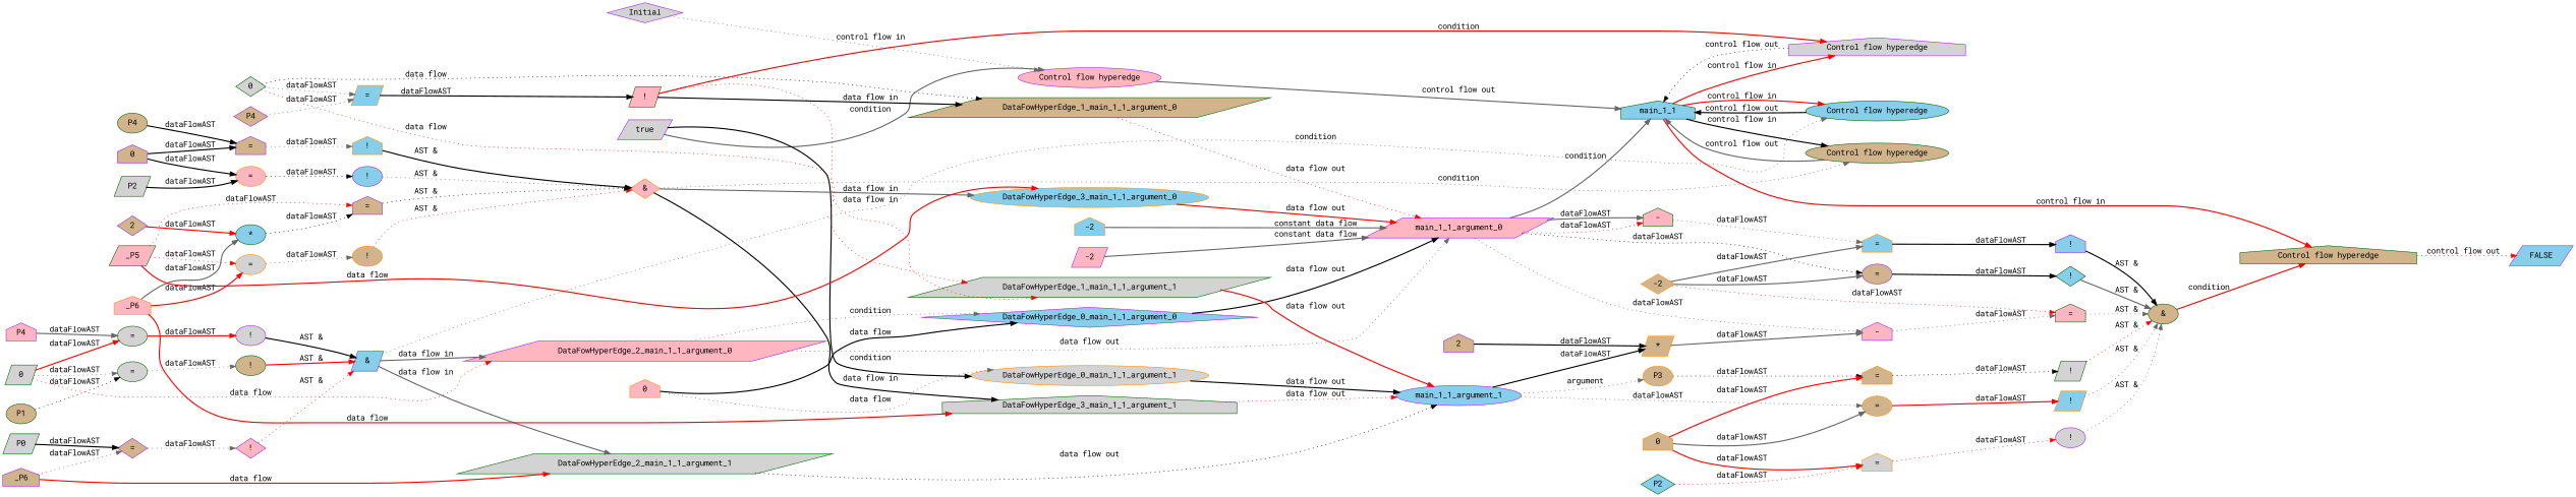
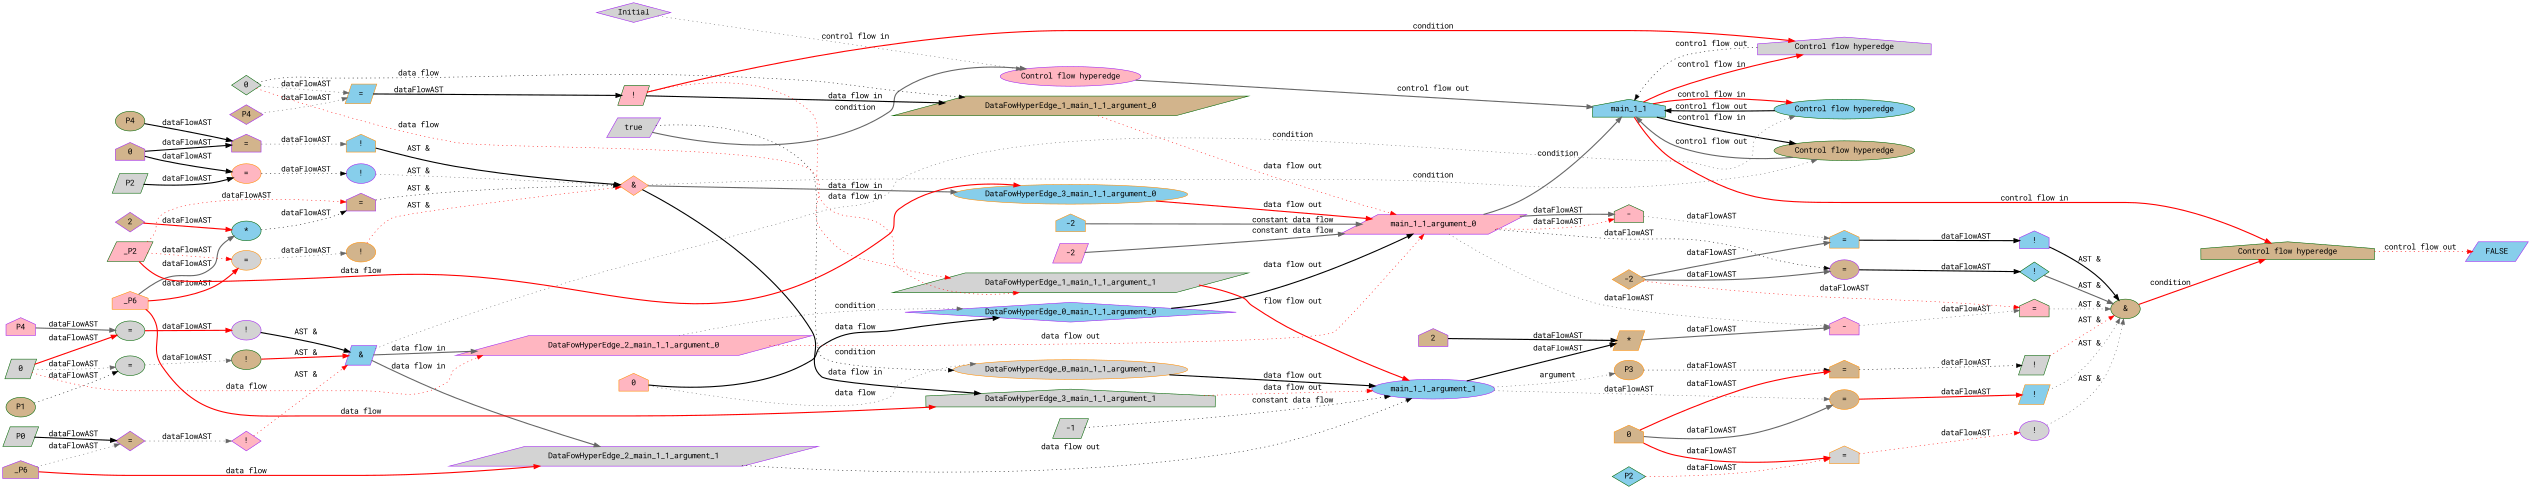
  digraph {
    fontname="Roboto Mono"
    rankdir=LR
    node [color=purple fillcolor=tan fontname="Roboto Mono" shape=house style=filled]
    edge [color=gray40 fontname="Roboto Mono" style=bold]
    n1 [color=darkgreen fillcolor=skyblue label=main_1_1 nodeName=main_1_1]
    n2 [fillcolor=lightgrey label="Control flow hyperedge" nodeName=ControlFowHyperEdge_1]
    n3 [color=darkgreen fillcolor=skyblue label="Control flow hyperedge" nodeName=ControlFowHyperEdge_2 shape=ellipse]
    n4 [color=darkgreen label="Control flow hyperedge" nodeName=ControlFowHyperEdge_3 shape=ellipse]
    n5 [color=darkgreen label="Control flow hyperedge" nodeName=ControlFowHyperEdge_4]
    n6 [fillcolor=skyblue label=FALSE nodeName=FALSE shape=parallelogram]
    n7 [fillcolor=lightgrey label=Initial nodeName=Initial shape=diamond]
    n8 [fillcolor=lightpink label="Control flow hyperedge" nodeName=ControlFowHyperEdge_0 shape=ellipse]
    n9 [fillcolor=lightpink label=main_1_1_argument_0 nodeName=argument0 shape=parallelogram]
    n10 [color=darkgreen fillcolor=lightpink label="-" nodeName=xxxFALSE___main_1_1_4xxxguard5_node_2]
    n11 [fillcolor=lightpink label="-" nodeName=xxxFALSE___main_1_1_4xxxguard3_node_1]
    n12 [label="=" nodeName=xxxFALSE___main_1_1_4xxxguard2_node_1 shape=ellipse]
    n13 [color=darkorange fillcolor=skyblue label="=" nodeName=xxxFALSE___main_1_1_4xxxguard5_node_1]
    n14 [color=darkgreen fillcolor=lightpink label="=" nodeName=xxxFALSE___main_1_1_4xxxguard3_node_0]
    n15 [color=darkgreen fillcolor=skyblue label="!" nodeName=xxxFALSE___main_1_1_4xxxguard2_node_0 shape=diamond]
    n16 [fillcolor=skyblue label=main_1_1_argument_1 nodeName=argument1 shape=ellipse]
    n17 [color=darkorange label="*" nodeName=xxxFALSE___main_1_1_4xxxguard3_node_2 shape=parallelogram]
    n18 [color=darkorange label="=" nodeName=xxxFALSE___main_1_1_4xxxguard_0_node_1 shape=ellipse]
    n19 [color=darkorange label=P3 nodeName=xxxFALSE___main_1_1_4xxxguard1_node_2 shape=ellipse]
    n20 [color=darkorange fillcolor=skyblue label="!" nodeName=xxxFALSE___main_1_1_4xxxguard_0_node_0 shape=parallelogram]
    n21 [fillcolor=lightgrey label=true nodeName=true_0 shape=parallelogram]
    n22 [color=darkorange fillcolor=lightgrey label=DataFowHyperEdge_0_main_1_1_argument_1 nodeName=DataFowHyperEdge_0_main_1_1_argument_1 shape=ellipse]
    n23 [fillcolor=skyblue label=DataFowHyperEdge_0_main_1_1_argument_0 nodeName=DataFowHyperEdge_0_main_1_1_argument_0 shape=diamond]
    n24 [color=darkorange fillcolor=lightpink label=0 nodeName=xxxmain_1_1___Initial_0xxxdataFlow_0_node_0]
    n25 [color=darkgreen fillcolor=lightpink label="!" nodeName=xxxmain_1_1___main_1_1_1xxxguard_0_node_0 shape=parallelogram]
    n26 [color=darkgreen label=DataFowHyperEdge_1_main_1_1_argument_0 nodeName=DataFowHyperEdge_1_main_1_1_argument_0 shape=parallelogram]
    n27 [color=darkgreen fillcolor=lightgrey label=DataFowHyperEdge_1_main_1_1_argument_1 nodeName=DataFowHyperEdge_1_main_1_1_argument_1 shape=parallelogram]
    n28 [color=darkorange fillcolor=skyblue label="=" nodeName=xxxmain_1_1___main_1_1_1xxxguard_0_node_1 shape=parallelogram]
    n29 [label=P4 nodeName=xxxmain_1_1___main_1_1_1xxxguard_0_node_2 shape=diamond]
    n30 [color=darkgreen fillcolor=lightgrey label=0 nodeName=xxxmain_1_1___main_1_1_1xxxdataFlow_0_node_0 shape=diamond]
    n31 [fillcolor=skyblue label="&" nodeName=xxxmain_1_1___main_1_1_2xxx_and shape=parallelogram]
    n32 [fillcolor=lightpink label=DataFowHyperEdge_2_main_1_1_argument_0 nodeName=DataFowHyperEdge_2_main_1_1_argument_0 shape=parallelogram]
-   n33 [color=darkgreen fillcolor=lightgrey label=DataFowHyperEdge_2_main_1_1_argument_1 nodeName=DataFowHyperEdge_2_main_1_1_argument_1 shape=parallelogram]
+   n33 [fillcolor=lightgrey label=DataFowHyperEdge_2_main_1_1_argument_1 nodeName=DataFowHyperEdge_2_main_1_1_argument_1 shape=parallelogram]
    n34 [color=darkgreen label="!" nodeName=xxxmain_1_1___main_1_1_2xxxguard_0_node_0 shape=ellipse]
    n35 [color=darkgreen fillcolor=lightgrey label="=" nodeName=xxxmain_1_1___main_1_1_2xxxguard_0_node_1 shape=ellipse]
    n36 [color=darkgreen label=P1 nodeName=xxxmain_1_1___main_1_1_2xxxguard_0_node_2 shape=ellipse]
    n37 [color=darkgreen fillcolor=lightgrey label=0 nodeName=xxxmain_1_1___main_1_1_2xxxdataFlow_0_node_0 shape=parallelogram]
    n38 [color=darkgreen fillcolor=lightgrey label="=" nodeName=xxxmain_1_1___main_1_1_2xxxguard2_node_1 shape=ellipse]
    n39 [fillcolor=lightgrey label="!" nodeName=xxxmain_1_1___main_1_1_2xxxguard2_node_0 shape=ellipse]
    n40 [fillcolor=lightpink label="!" nodeName=xxxmain_1_1___main_1_1_2xxxguard1_node_0 shape=diamond]
    n41 [label="=" nodeName=xxxmain_1_1___main_1_1_2xxxguard1_node_1 shape=diamond]
    n42 [color=darkgreen fillcolor=lightgrey label=P0 nodeName=xxxmain_1_1___main_1_1_2xxxguard1_node_3 shape=parallelogram]
    n43 [label=_P6 nodeName=xxxmain_1_1___main_1_1_2xxxdataFlow1_node_0]
    n44 [fillcolor=lightpink label=P4 nodeName=xxxmain_1_1___main_1_1_2xxxguard2_node_2]
    n45 [color=darkorange fillcolor=lightpink label="&" nodeName=xxxmain_1_1___main_1_1_3xxx_and shape=diamond]
    n46 [color=darkorange fillcolor=skyblue label=DataFowHyperEdge_3_main_1_1_argument_0 nodeName=DataFowHyperEdge_3_main_1_1_argument_0 shape=ellipse]
    n47 [color=darkgreen fillcolor=lightgrey label=DataFowHyperEdge_3_main_1_1_argument_1 nodeName=DataFowHyperEdge_3_main_1_1_argument_1]
    n48 [fillcolor=skyblue label="!" nodeName=xxxmain_1_1___main_1_1_3xxxguard_0_node_0 shape=ellipse]
    n49 [color=darkorange fillcolor=lightpink label="=" nodeName=xxxmain_1_1___main_1_1_3xxxguard_0_node_1 shape=ellipse]
    n50 [color=darkgreen fillcolor=lightgrey label=P2 nodeName=xxxmain_1_1___main_1_1_3xxxguard_0_node_2 shape=parallelogram]
    n51 [label=0 nodeName=xxxmain_1_1___main_1_1_3xxxguard_0_node_3]
    n52 [label="=" nodeName=xxxmain_1_1___main_1_1_3xxxguard2_node_1]
    n53 [color=darkorange fillcolor=skyblue label="!" nodeName=xxxmain_1_1___main_1_1_3xxxguard2_node_0]
    n54 [color=darkorange label="!" nodeName=xxxmain_1_1___main_1_1_3xxxguard1_node_0 shape=ellipse]
    n55 [color=darkorange fillcolor=lightgrey label="=" nodeName=xxxmain_1_1___main_1_1_3xxxguard1_node_1 shape=ellipse]
    n56 [color=darkorange fillcolor=lightpink label=_P6 nodeName=xxxmain_1_1___main_1_1_3xxxdataFlow1_node_0]
    n57 [color=darkgreen fillcolor=skyblue label="*" nodeName=xxxmain_1_1___main_1_1_3xxxguard3_node_1 shape=ellipse]
    n58 [label="=" nodeName=xxxmain_1_1___main_1_1_3xxxguard3_node_0]
-   n59 [color=darkgreen fillcolor=lightpink label=_P5 nodeName=xxxmain_1_1___main_1_1_3xxxdataFlow_0_node_0 shape=parallelogram]
+   n59 [color=darkgreen fillcolor=lightpink label=_P2 nodeName=xxxmain_1_1___main_1_1_3xxxdataFlow_0_node_0 shape=parallelogram]
    n60 [color=darkgreen label=P4 nodeName=xxxmain_1_1___main_1_1_3xxxguard2_node_2 shape=ellipse]
    n61 [label=2 nodeName=xxxmain_1_1___main_1_1_3xxxguard3_node_2 shape=diamond]
    n62 [color=darkgreen label="&" nodeName=xxxFALSE___main_1_1_4xxx_and shape=ellipse]
    n63 [fillcolor=skyblue label="!" nodeName=xxxFALSE___main_1_1_4xxxguard5_node_0]
    n64 [color=darkorange label=-2 nodeName=xxxFALSE___main_1_1_4xxxguard2_node_3 shape=diamond]
    n65 [label=2 nodeName=xxxFALSE___main_1_1_4xxxguard3_node_3]
    n66 [color=darkgreen fillcolor=lightgrey label="!" nodeName=xxxFALSE___main_1_1_4xxxguard1_node_0 shape=parallelogram]
    n67 [color=darkorange label="=" nodeName=xxxFALSE___main_1_1_4xxxguard1_node_1]
    n68 [color=darkorange label=0 nodeName=xxxFALSE___main_1_1_4xxxguard_0_node_3]
    n69 [color=darkorange fillcolor=lightgrey label="=" nodeName=xxxFALSE___main_1_1_4xxxguard4_node_1]
    n70 [fillcolor=lightgrey label="!" nodeName=xxxFALSE___main_1_1_4xxxguard4_node_0 shape=ellipse]
    n71 [color=darkgreen fillcolor=skyblue label=P2 nodeName=xxxFALSE___main_1_1_4xxxguard4_node_2 shape=diamond]
    n72 [color=darkorange fillcolor=skyblue label=-2 nodeName="xxxmain_1_1___main_1_1_1xxxmain_1_1_argument_0_constant_-2"]
+   n73 [color=darkgreen fillcolor=lightgrey label=-1 nodeName="xxxmain_1_1___main_1_1_1xxxmain_1_1_argument_1_constant_-1" shape=parallelogram]
    n74 [fillcolor=lightpink label=-2 nodeName="xxxmain_1_1___main_1_1_2xxxmain_1_1_argument_0_constant_-2" shape=parallelogram]
    n1 -> n2 [color=red label="control flow in"]
    n1 -> n3 [color=red label="control flow in"]
    n1 -> n4 [color=black label="control flow in"]
    n1 -> n5 [color=red label="control flow in"]
    n2 -> n1 [color=black label="control flow out" style=dotted]
    n3 -> n1 [color=black label="control flow out"]
    n4 -> n1 [label="control flow out"]
    n5 -> n6 [color=red label="control flow out" style=dotted]
    n7 -> n8 [label="control flow in" style=dotted]
    n8 -> n1 [label="control flow out"]
    n9 -> n1 [label=condition]
    n9 -> n10 [label=dataFlowAST]
    n9 -> n10 [color=red label=dataFlowAST style=dotted]
    n9 -> n11 [label=dataFlowAST style=dotted]
    n9 -> n12 [color=black label=dataFlowAST style=dotted]
    n10 -> n13 [label=dataFlowAST style=dotted]
    n11 -> n14 [label=dataFlowAST style=dotted]
    n12 -> n15 [color=black label=dataFlowAST]
    n13 -> n63 [color=black label=dataFlowAST]
    n14 -> n62 [label="AST &" style=dotted]
    n15 -> n62 [label="AST &"]
    n16 -> n17 [color=black label=dataFlowAST]
    n16 -> n18 [label=dataFlowAST style=dotted]
    n16 -> n19 [label=argument style=dotted]
    n17 -> n11 [label=dataFlowAST]
    n18 -> n20 [color=red label=dataFlowAST]
    n19 -> n67 [color=black label=dataFlowAST style=dotted]
    n20 -> n62 [label="AST &" style=dotted]
    n21 -> n8 [label=condition]
-   n21 -> n22 [color=black label=condition]
+   n21 -> n22 [color=black label=condition style=dotted]
    n22 -> n16 [color=black label="data flow out"]
    n23 -> n9 [color=black label="data flow out"]
    n24 -> n22 [label="data flow" style=dotted]
    n24 -> n23 [color=black label="data flow"]
    n25 -> n2 [color=red label=condition]
    n25 -> n26 [color=black label="data flow in"]
    n25 -> n27 [color=red label="data flow in" style=dotted]
    n26 -> n9 [color=red label="data flow out" style=dotted]
-   n27 -> n16 [color=red label="data flow out"]
+   n27 -> n16 [color=red label="flow flow out"]
    n28 -> n25 [color=black label=dataFlowAST]
    n29 -> n28 [label=dataFlowAST style=dotted]
    n30 -> n26 [color=black label="data flow" style=dotted]
    n30 -> n27 [color=red label="data flow" style=dotted]
    n30 -> n28 [label=dataFlowAST style=dotted]
    n31 -> n3 [label=condition style=dotted]
    n31 -> n32 [label="data flow in"]
    n31 -> n33 [label="data flow in"]
-   n32 -> n9 [label="data flow out" style=dotted]
+   n32 -> n9 [color=red label="data flow out" style=dotted]
    n32 -> n23 [label=condition style=dotted]
    n33 -> n16 [color=black label="data flow out" style=dotted]
    n34 -> n31 [color=red label="AST &"]
    n35 -> n34 [label=dataFlowAST style=dotted]
    n36 -> n35 [color=black label=dataFlowAST style=dotted]
    n37 -> n32 [color=red label="data flow" style=dotted]
    n37 -> n35 [label=dataFlowAST style=dotted]
    n37 -> n38 [color=red label=dataFlowAST]
    n38 -> n39 [color=red label=dataFlowAST]
    n39 -> n31 [color=black label="AST &"]
    n40 -> n31 [color=red label="AST &" style=dotted]
    n41 -> n40 [label=dataFlowAST style=dotted]
    n42 -> n41 [color=black label=dataFlowAST]
    n43 -> n33 [color=red label="data flow"]
    n43 -> n41 [label=dataFlowAST style=dotted]
    n44 -> n38 [label=dataFlowAST]
    n45 -> n4 [label=condition style=dotted]
    n45 -> n46 [label="data flow in"]
    n45 -> n47 [color=black label="data flow in"]
    n46 -> n9 [color=red label="data flow out"]
    n47 -> n16 [color=red label="data flow out" style=dotted]
    n48 -> n45 [label="AST &" style=dotted]
    n49 -> n48 [color=black label=dataFlowAST style=dotted]
    n50 -> n49 [color=black label=dataFlowAST]
    n51 -> n49 [color=black label=dataFlowAST]
    n51 -> n52 [color=black label=dataFlowAST]
    n52 -> n53 [label=dataFlowAST style=dotted]
    n53 -> n45 [color=black label="AST &"]
    n54 -> n45 [color=red label="AST &" style=dotted]
    n55 -> n54 [label=dataFlowAST style=dotted]
    n56 -> n47 [color=red label="data flow"]
    n56 -> n55 [color=red label=dataFlowAST]
    n56 -> n57 [label=dataFlowAST]
    n57 -> n58 [color=black label=dataFlowAST style=dotted]
    n58 -> n45 [color=black label="AST &" style=dotted]
    n59 -> n46 [color=red label="data flow"]
    n59 -> n55 [color=red label=dataFlowAST style=dotted]
    n59 -> n58 [color=red label=dataFlowAST style=dotted]
    n60 -> n52 [color=black label=dataFlowAST]
    n61 -> n57 [color=red label=dataFlowAST]
    n62 -> n5 [color=red label=condition]
    n63 -> n62 [color=black label="AST &"]
    n64 -> n12 [label=dataFlowAST]
    n64 -> n13 [label=dataFlowAST]
    n64 -> n14 [color=red label=dataFlowAST style=dotted]
    n65 -> n17 [color=black label=dataFlowAST]
    n66 -> n62 [color=red label="AST &" style=dotted]
    n67 -> n66 [color=black label=dataFlowAST style=dotted]
    n68 -> n18 [label=dataFlowAST]
    n68 -> n67 [color=red label=dataFlowAST]
    n68 -> n69 [color=red label=dataFlowAST]
    n69 -> n70 [color=red label=dataFlowAST style=dotted]
    n70 -> n62 [label="AST &" style=dotted]
    n71 -> n69 [color=red label=dataFlowAST style=dotted]
    n72 -> n9 [label="constant data flow"]
+   n73 -> n16 [color=black label="constant data flow" style=dotted]
    n74 -> n9 [label="constant data flow"]
  }
